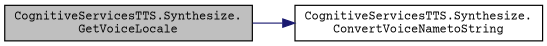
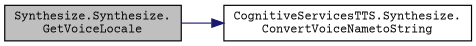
  digraph {
    rankdir=LR
    fontname="Courier Prime"
    node [color=black fontname="Courier Prime" fontsize=10 shape=record style=filled]
-   n1 [fillcolor=grey75 fontcolor=black height=0.2 label="CognitiveServicesTTS.Synthesize.\lGetVoiceLocale" width=0.4]
+   n1 [fillcolor=grey75 fontcolor=black height=0.2 label="Synthesize.Synthesize.\lGetVoiceLocale" width=0.4]
    n2 [fillcolor=white height=0.2 label="CognitiveServicesTTS.Synthesize.\lConvertVoiceNametoString" width=0.4]
    n1 -> n2 [color=midnightblue fontname="Courier Prime" fontsize=10 labelfontname=Helvetica labelfontsize=10 style=solid]
  }
